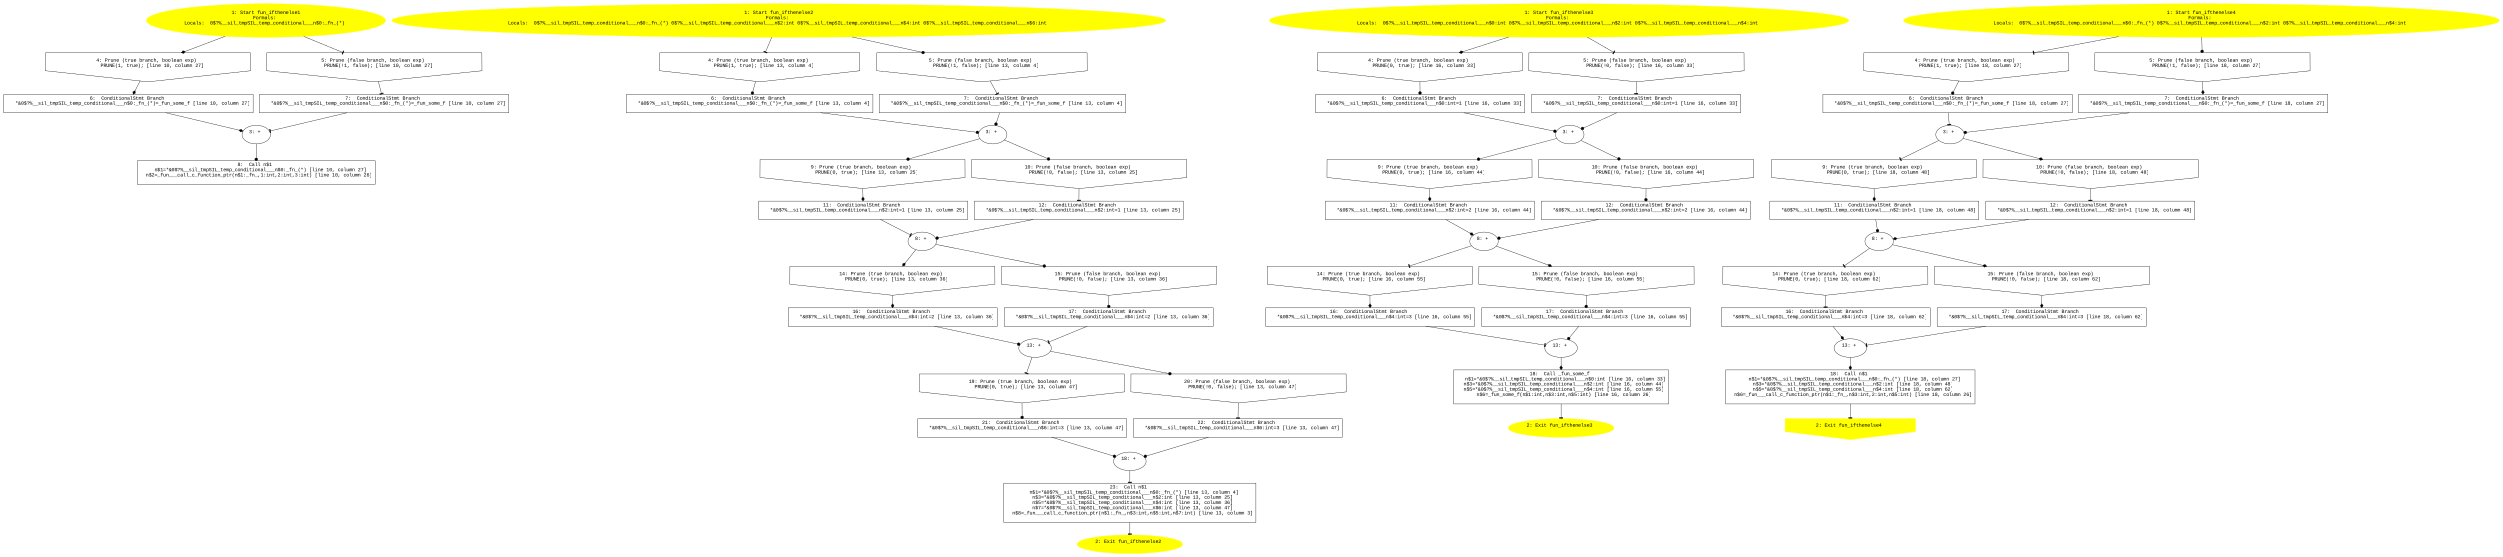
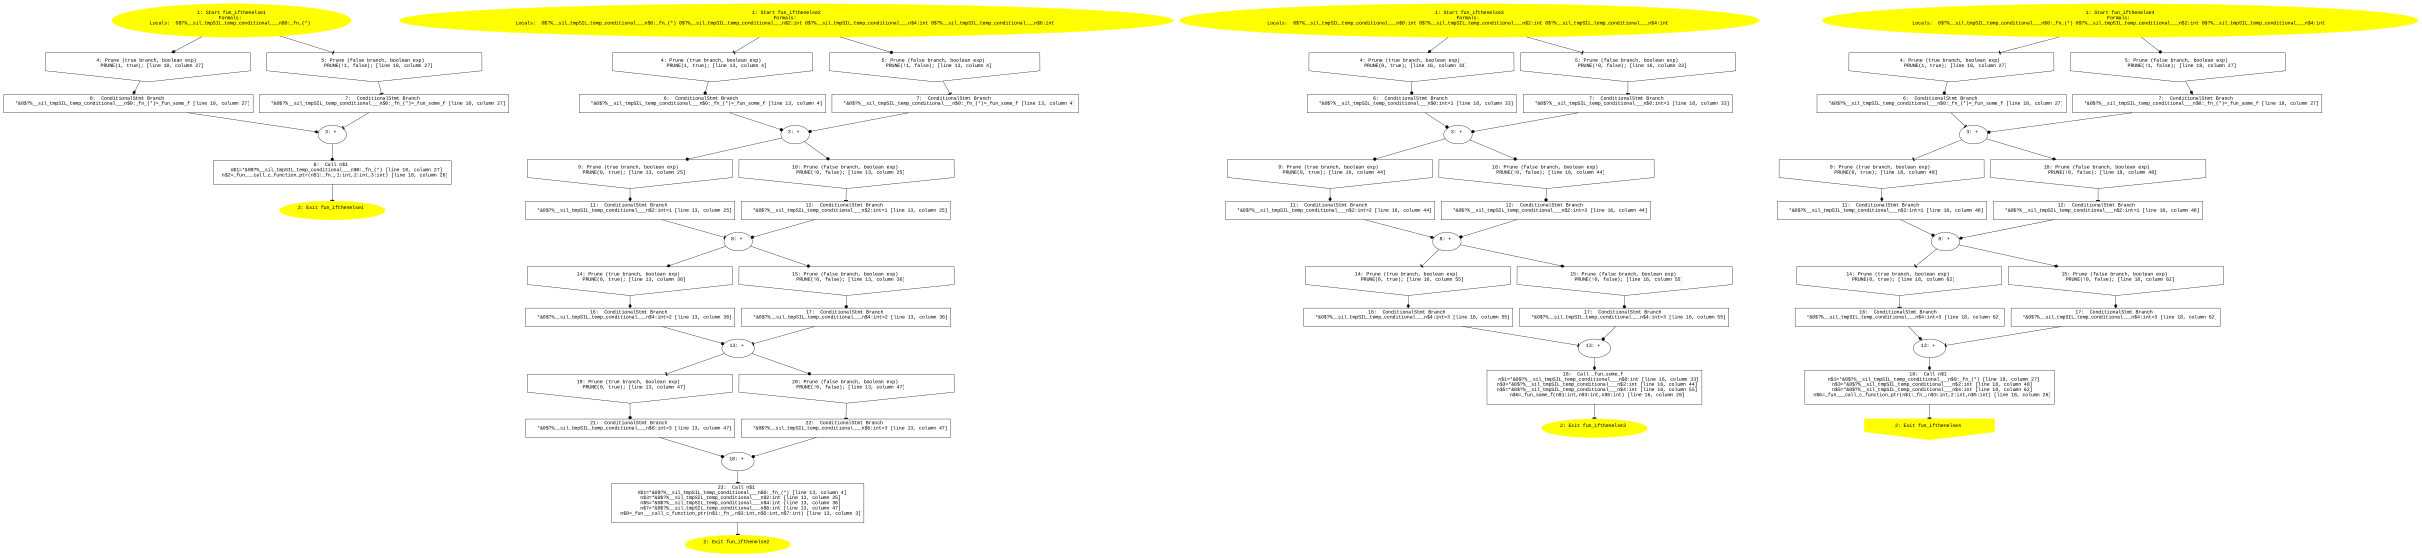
  digraph {
    fontname="Liberation Mono"
    node [fontname="Liberation Mono" shape=box]
    edge [arrowhead=dot fontname="Liberation Mono"]
    n1 [color=yellow label="1: Start fun_ifthenelse1\nFormals: \nLocals:  0$?%__sil_tmpSIL_temp_conditional___n$0:_fn_(*) \n  " style=filled shape=""]
    n2 [label="4: Prune (true branch, boolean exp) \n   PRUNE(1, true); [line 10, column 27]\n " shape=invhouse]
    n3 [label="5: Prune (false branch, boolean exp) \n   PRUNE(!1, false); [line 10, column 27]\n " shape=invhouse]
    n4 [label="6:  ConditionalStmt Branch \n   *&0$?%__sil_tmpSIL_temp_conditional___n$0:_fn_(*)=_fun_some_f [line 10, column 27]\n "]
    n5 [label="7:  ConditionalStmt Branch \n   *&0$?%__sil_tmpSIL_temp_conditional___n$0:_fn_(*)=_fun_some_f [line 10, column 27]\n "]
    n6 [label="3: + \n  " shape=""]
+   n7 [color=yellow label="2: Exit fun_ifthenelse1 \n  " style=filled shape=""]
    n8 [label="8:  Call n$1 \n   n$1=*&0$?%__sil_tmpSIL_temp_conditional___n$0:_fn_(*) [line 10, column 27]\n  n$2=_fun___call_c_function_ptr(n$1:_fn_,1:int,2:int,3:int) [line 10, column 26]\n "]
    n9 [color=yellow label="1: Start fun_ifthenelse2\nFormals: \nLocals:  0$?%__sil_tmpSIL_temp_conditional___n$0:_fn_(*) 0$?%__sil_tmpSIL_temp_conditional___n$2:int 0$?%__sil_tmpSIL_temp_conditional___n$4:int 0$?%__sil_tmpSIL_temp_conditional___n$6:int \n  " style=filled shape=""]
    n10 [label="4: Prune (true branch, boolean exp) \n   PRUNE(1, true); [line 13, column 4]\n " shape=invhouse]
    n11 [label="5: Prune (false branch, boolean exp) \n   PRUNE(!1, false); [line 13, column 4]\n " shape=invhouse]
    n12 [label="6:  ConditionalStmt Branch \n   *&0$?%__sil_tmpSIL_temp_conditional___n$0:_fn_(*)=_fun_some_f [line 13, column 4]\n "]
    n13 [label="7:  ConditionalStmt Branch \n   *&0$?%__sil_tmpSIL_temp_conditional___n$0:_fn_(*)=_fun_some_f [line 13, column 4]\n "]
    n14 [label="3: + \n  " shape=""]
    n15 [color=yellow label="2: Exit fun_ifthenelse2 \n  " style=filled shape=""]
    n16 [label="9: Prune (true branch, boolean exp) \n   PRUNE(0, true); [line 13, column 25]\n " shape=invhouse]
    n17 [label="10: Prune (false branch, boolean exp) \n   PRUNE(!0, false); [line 13, column 25]\n " shape=invhouse]
    n18 [label="11:  ConditionalStmt Branch \n   *&0$?%__sil_tmpSIL_temp_conditional___n$2:int=1 [line 13, column 25]\n "]
    n19 [label="12:  ConditionalStmt Branch \n   *&0$?%__sil_tmpSIL_temp_conditional___n$2:int=1 [line 13, column 25]\n "]
    n20 [label="8: + \n  " shape=""]
    n21 [label="14: Prune (true branch, boolean exp) \n   PRUNE(0, true); [line 13, column 36]\n " shape=invhouse]
    n22 [label="15: Prune (false branch, boolean exp) \n   PRUNE(!0, false); [line 13, column 36]\n " shape=invhouse]
    n23 [label="16:  ConditionalStmt Branch \n   *&0$?%__sil_tmpSIL_temp_conditional___n$4:int=2 [line 13, column 36]\n "]
    n24 [label="17:  ConditionalStmt Branch \n   *&0$?%__sil_tmpSIL_temp_conditional___n$4:int=2 [line 13, column 36]\n "]
    n25 [label="13: + \n  " shape=""]
    n26 [label="19: Prune (true branch, boolean exp) \n   PRUNE(0, true); [line 13, column 47]\n " shape=invhouse]
    n27 [label="20: Prune (false branch, boolean exp) \n   PRUNE(!0, false); [line 13, column 47]\n " shape=invhouse]
    n28 [label="21:  ConditionalStmt Branch \n   *&0$?%__sil_tmpSIL_temp_conditional___n$6:int=3 [line 13, column 47]\n "]
    n29 [label="22:  ConditionalStmt Branch \n   *&0$?%__sil_tmpSIL_temp_conditional___n$6:int=3 [line 13, column 47]\n "]
    n30 [label="18: + \n  " shape=""]
    n31 [label="23:  Call n$1 \n   n$1=*&0$?%__sil_tmpSIL_temp_conditional___n$0:_fn_(*) [line 13, column 4]\n  n$3=*&0$?%__sil_tmpSIL_temp_conditional___n$2:int [line 13, column 25]\n  n$5=*&0$?%__sil_tmpSIL_temp_conditional___n$4:int [line 13, column 36]\n  n$7=*&0$?%__sil_tmpSIL_temp_conditional___n$6:int [line 13, column 47]\n  n$8=_fun___call_c_function_ptr(n$1:_fn_,n$3:int,n$5:int,n$7:int) [line 13, column 3]\n "]
    n32 [color=yellow label="1: Start fun_ifthenelse3\nFormals: \nLocals:  0$?%__sil_tmpSIL_temp_conditional___n$0:int 0$?%__sil_tmpSIL_temp_conditional___n$2:int 0$?%__sil_tmpSIL_temp_conditional___n$4:int \n  " style=filled shape=""]
    n33 [label="4: Prune (true branch, boolean exp) \n   PRUNE(0, true); [line 16, column 33]\n " shape=invhouse]
    n34 [label="5: Prune (false branch, boolean exp) \n   PRUNE(!0, false); [line 16, column 33]\n " shape=invhouse]
    n35 [label="6:  ConditionalStmt Branch \n   *&0$?%__sil_tmpSIL_temp_conditional___n$0:int=1 [line 16, column 33]\n "]
    n36 [label="7:  ConditionalStmt Branch \n   *&0$?%__sil_tmpSIL_temp_conditional___n$0:int=1 [line 16, column 33]\n "]
    n37 [label="3: + \n  " shape=""]
    n38 [color=yellow label="2: Exit fun_ifthenelse3 \n  " style=filled shape=""]
    n39 [label="9: Prune (true branch, boolean exp) \n   PRUNE(0, true); [line 16, column 44]\n " shape=invhouse]
    n40 [label="10: Prune (false branch, boolean exp) \n   PRUNE(!0, false); [line 16, column 44]\n " shape=invhouse]
    n41 [label="11:  ConditionalStmt Branch \n   *&0$?%__sil_tmpSIL_temp_conditional___n$2:int=2 [line 16, column 44]\n "]
    n42 [label="12:  ConditionalStmt Branch \n   *&0$?%__sil_tmpSIL_temp_conditional___n$2:int=2 [line 16, column 44]\n "]
    n43 [label="8: + \n  " shape=""]
    n44 [label="14: Prune (true branch, boolean exp) \n   PRUNE(0, true); [line 16, column 55]\n " shape=invhouse]
    n45 [label="15: Prune (false branch, boolean exp) \n   PRUNE(!0, false); [line 16, column 55]\n " shape=invhouse]
    n46 [label="16:  ConditionalStmt Branch \n   *&0$?%__sil_tmpSIL_temp_conditional___n$4:int=3 [line 16, column 55]\n "]
    n47 [label="17:  ConditionalStmt Branch \n   *&0$?%__sil_tmpSIL_temp_conditional___n$4:int=3 [line 16, column 55]\n "]
    n48 [label="13: + \n  " shape=""]
    n49 [label="18:  Call _fun_some_f \n   n$1=*&0$?%__sil_tmpSIL_temp_conditional___n$0:int [line 16, column 33]\n  n$3=*&0$?%__sil_tmpSIL_temp_conditional___n$2:int [line 16, column 44]\n  n$5=*&0$?%__sil_tmpSIL_temp_conditional___n$4:int [line 16, column 55]\n  n$6=_fun_some_f(n$1:int,n$3:int,n$5:int) [line 16, column 26]\n "]
    n50 [color=yellow label="1: Start fun_ifthenelse4\nFormals: \nLocals:  0$?%__sil_tmpSIL_temp_conditional___n$0:_fn_(*) 0$?%__sil_tmpSIL_temp_conditional___n$2:int 0$?%__sil_tmpSIL_temp_conditional___n$4:int \n  " style=filled shape=""]
    n51 [label="4: Prune (true branch, boolean exp) \n   PRUNE(1, true); [line 18, column 27]\n " shape=invhouse]
    n52 [label="5: Prune (false branch, boolean exp) \n   PRUNE(!1, false); [line 18, column 27]\n " shape=invhouse]
    n53 [label="6:  ConditionalStmt Branch \n   *&0$?%__sil_tmpSIL_temp_conditional___n$0:_fn_(*)=_fun_some_f [line 18, column 27]\n "]
    n54 [label="7:  ConditionalStmt Branch \n   *&0$?%__sil_tmpSIL_temp_conditional___n$0:_fn_(*)=_fun_some_f [line 18, column 27]\n "]
    n55 [label="3: + \n  " shape=""]
    n56 [color=yellow label="2: Exit fun_ifthenelse4 \n  " shape=invhouse style=filled]
    n57 [label="9: Prune (true branch, boolean exp) \n   PRUNE(0, true); [line 18, column 48]\n " shape=invhouse]
    n58 [label="10: Prune (false branch, boolean exp) \n   PRUNE(!0, false); [line 18, column 48]\n " shape=invhouse]
    n59 [label="11:  ConditionalStmt Branch \n   *&0$?%__sil_tmpSIL_temp_conditional___n$2:int=1 [line 18, column 48]\n "]
    n60 [label="12:  ConditionalStmt Branch \n   *&0$?%__sil_tmpSIL_temp_conditional___n$2:int=1 [line 18, column 48]\n "]
    n61 [label="8: + \n  " shape=""]
    n62 [label="14: Prune (true branch, boolean exp) \n   PRUNE(0, true); [line 18, column 62]\n " shape=invhouse]
    n63 [label="15: Prune (false branch, boolean exp) \n   PRUNE(!0, false); [line 18, column 62]\n " shape=invhouse]
    n64 [label="16:  ConditionalStmt Branch \n   *&0$?%__sil_tmpSIL_temp_conditional___n$4:int=3 [line 18, column 62]\n "]
    n65 [label="17:  ConditionalStmt Branch \n   *&0$?%__sil_tmpSIL_temp_conditional___n$4:int=3 [line 18, column 62]\n "]
    n66 [label="13: + \n  " shape=""]
    n67 [label="18:  Call n$1 \n   n$1=*&0$?%__sil_tmpSIL_temp_conditional___n$0:_fn_(*) [line 18, column 27]\n  n$3=*&0$?%__sil_tmpSIL_temp_conditional___n$2:int [line 18, column 48]\n  n$5=*&0$?%__sil_tmpSIL_temp_conditional___n$4:int [line 18, column 62]\n  n$6=_fun___call_c_function_ptr(n$1:_fn_,n$3:int,2:int,n$5:int) [line 18, column 26]\n "]
    n1 -> n2 [arrowhead=diamond]
    n1 -> n3 [arrowhead=tee]
    n2 -> n4 [arrowhead=diamond]
    n3 -> n5 [arrowhead=tee]
    n4 -> n6 [arrowhead=diamond]
    n5 -> n6 [arrowhead=tee]
    n6 -> n8
+   n8 -> n7 [arrowhead=tee]
    n9 -> n10 [arrowhead=tee]
    n9 -> n11
    n10 -> n12
    n11 -> n13 [arrowhead=tee]
    n12 -> n14
    n13 -> n14
    n14 -> n16
    n14 -> n17
    n16 -> n18 [arrowhead=diamond]
    n17 -> n19 [arrowhead=tee]
    n18 -> n20 [arrowhead=tee]
    n19 -> n20
    n20 -> n21 [arrowhead=diamond]
    n20 -> n22
    n21 -> n23 [arrowhead=diamond]
    n22 -> n24
    n23 -> n25
    n24 -> n25 [arrowhead=tee]
    n25 -> n26 [arrowhead=tee]
    n25 -> n27
    n26 -> n28
    n27 -> n29 [arrowhead=tee]
    n28 -> n30
    n29 -> n30
    n30 -> n31 [arrowhead=tee]
    n31 -> n15 [arrowhead=tee]
    n32 -> n33 [arrowhead=diamond]
    n32 -> n34 [arrowhead=tee]
    n33 -> n35
    n34 -> n36 [arrowhead=tee]
    n35 -> n37
    n36 -> n37
    n37 -> n39
    n37 -> n40
    n39 -> n41 [arrowhead=diamond]
    n40 -> n42
    n41 -> n43 [arrowhead=diamond]
    n42 -> n43
    n43 -> n44 [arrowhead=tee]
    n43 -> n45 [arrowhead=diamond]
    n44 -> n46 [arrowhead=diamond]
    n45 -> n47
    n46 -> n48 [arrowhead=tee]
    n47 -> n48
    n48 -> n49 [arrowhead=diamond]
    n49 -> n38 [arrowhead=tee]
    n50 -> n51 [arrowhead=tee]
    n50 -> n52
    n51 -> n53
    n52 -> n54 [arrowhead=diamond]
    n53 -> n55 [arrowhead=tee]
    n54 -> n55
    n55 -> n57 [arrowhead=tee]
    n55 -> n58 [arrowhead=diamond]
    n57 -> n59 [arrowhead=diamond]
    n58 -> n60 [arrowhead=tee]
    n59 -> n61
    n60 -> n61 [arrowhead=diamond]
    n61 -> n62 [arrowhead=tee]
    n61 -> n63 [arrowhead=diamond]
    n62 -> n64 [arrowhead=tee]
    n63 -> n65 [arrowhead=diamond]
    n64 -> n66 [arrowhead=diamond]
    n65 -> n66 [arrowhead=tee]
    n66 -> n67 [arrowhead=diamond]
    n67 -> n56 [arrowhead=tee]
  }
